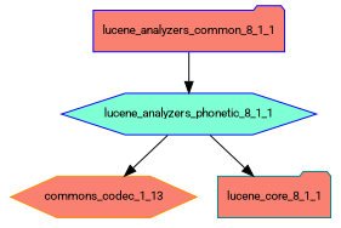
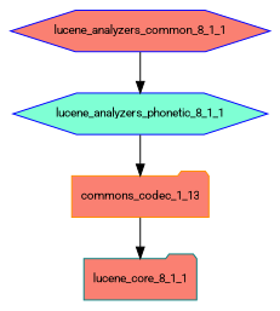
  digraph {
    fontname=Roboto
    node [color=blue fillcolor=salmon fontname=Roboto fontsize=10.0 shape=hexagon style=filled]
    edge [fontname=Roboto]
    lucene_analyzers_phonetic_8_1_1 [fillcolor=aquamarine]
-   commons_codec_1_13 [color=darkorange]
+   commons_codec_1_13 [color=darkorange shape=folder]
    lucene_core_8_1_1 [color=teal shape=folder]
-   lucene_analyzers_common_8_1_1 [shape=folder]
+   lucene_analyzers_common_8_1_1
    lucene_analyzers_phonetic_8_1_1 -> commons_codec_1_13
-   lucene_analyzers_phonetic_8_1_1 -> lucene_core_8_1_1
+   commons_codec_1_13 -> lucene_core_8_1_1
    lucene_analyzers_common_8_1_1 -> lucene_analyzers_phonetic_8_1_1
  }
